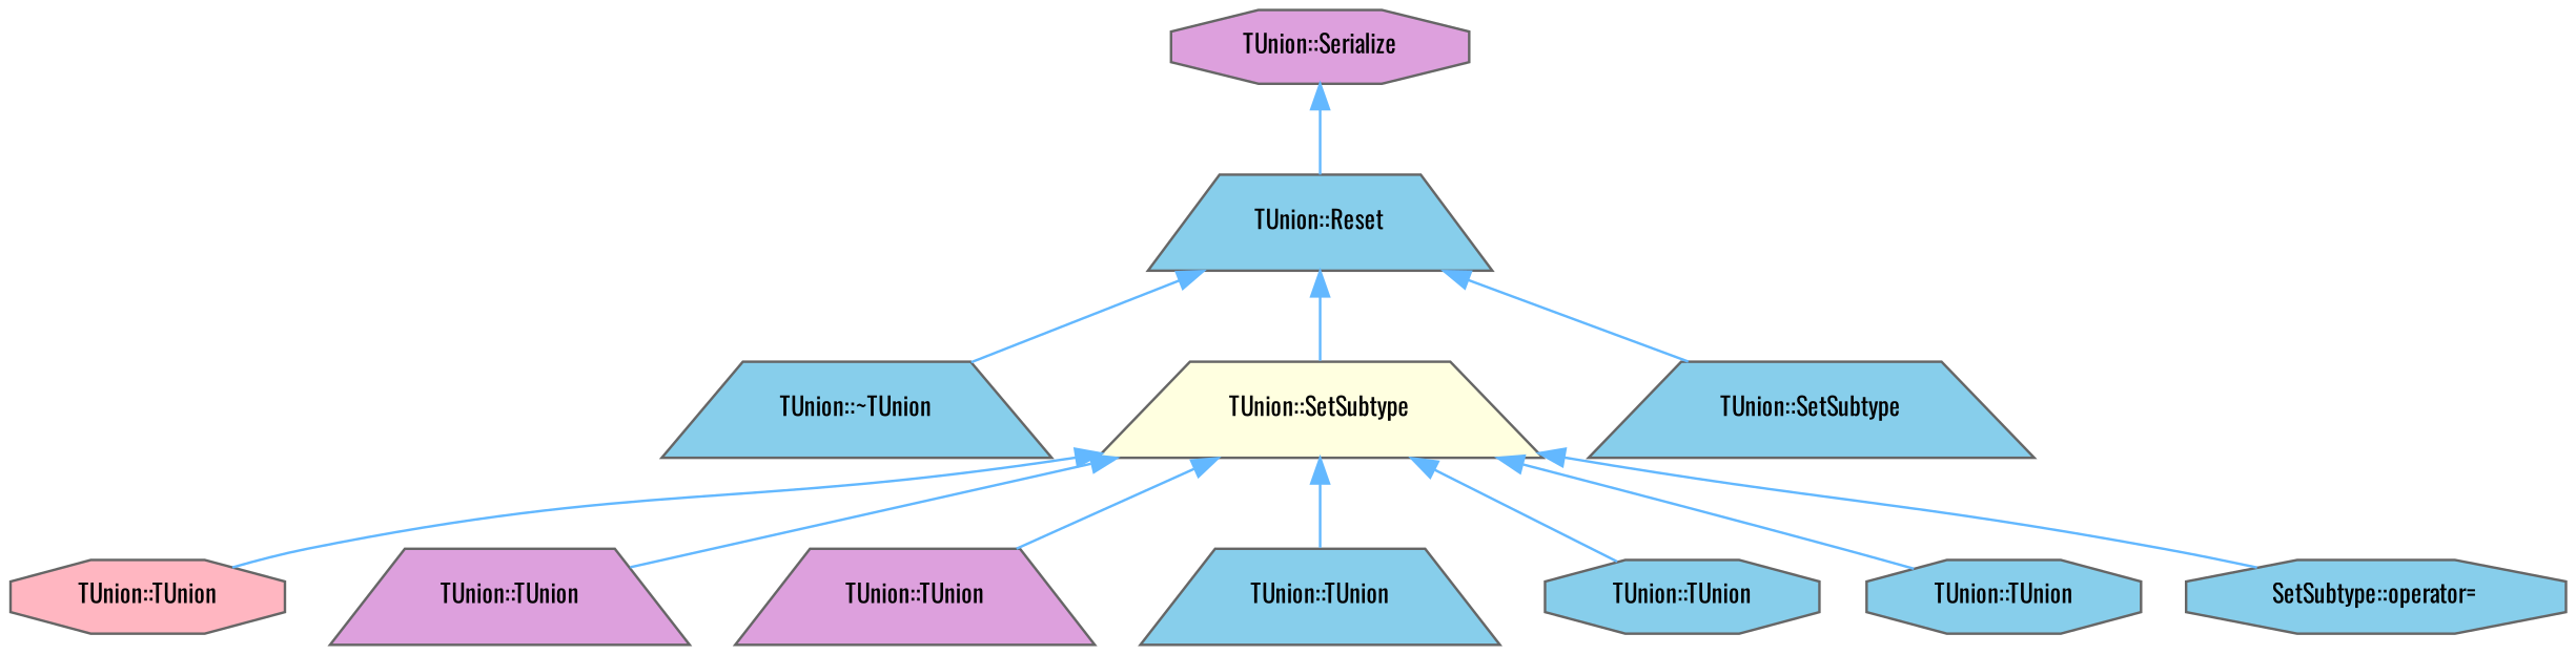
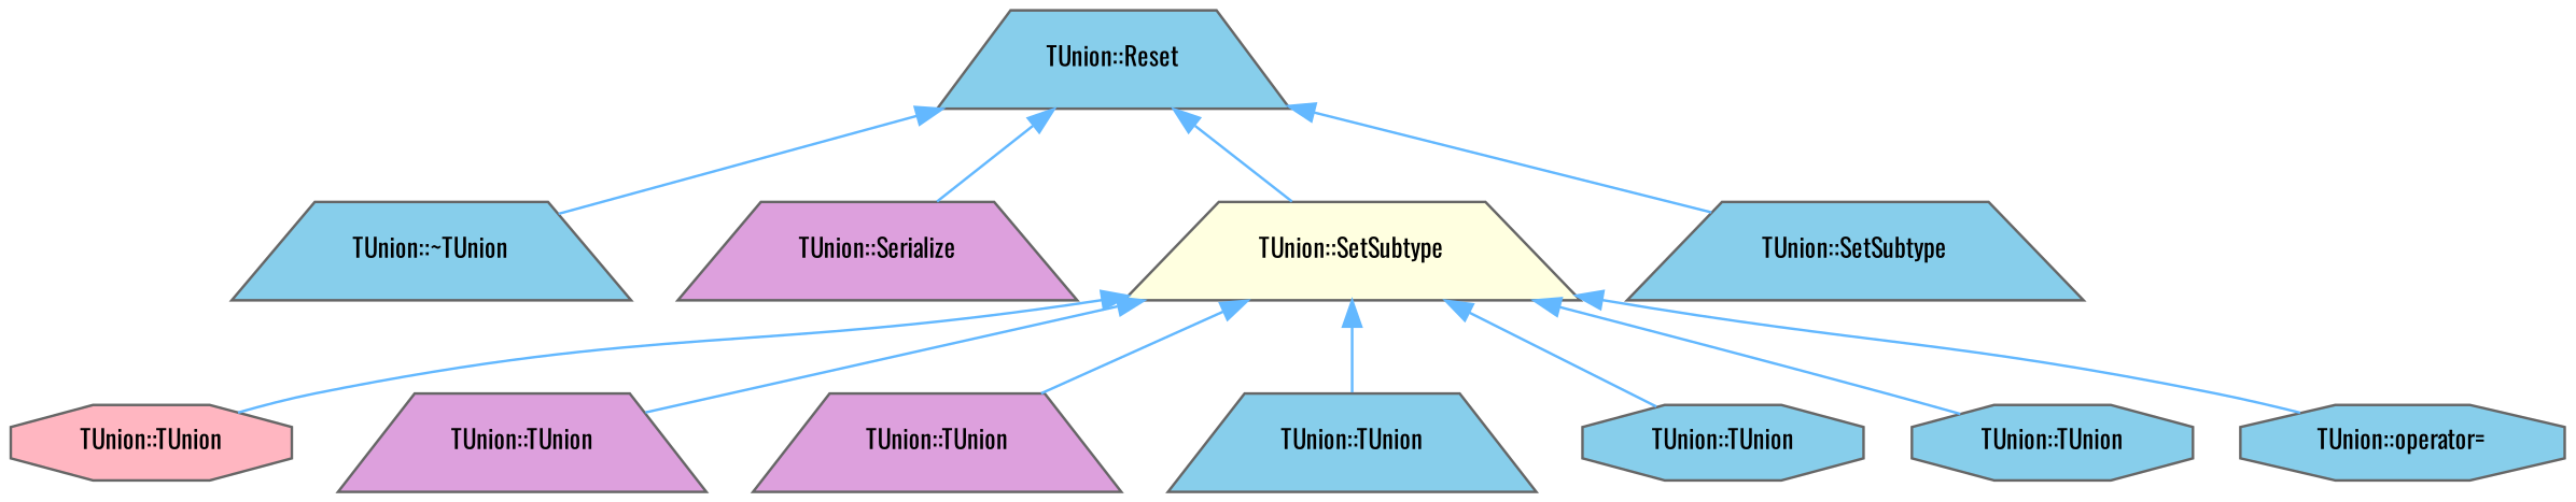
  digraph {
    fontname=Oswald
    rankdir=TB
    node [color=grey40 fillcolor=skyblue fontname=Oswald fontsize=10 shape=trapezium style=filled]
    edge [color=steelblue1 dir=back fontname=Oswald fontsize=10 labelfontname=Helvetica labelfontsize=10 style=solid]
    n1 [color=gray40 fontcolor=black height=0.2 label="TUnion::Reset" width=0.4]
    n2 [height=0.2 label="TUnion::~TUnion" width=0.4]
-   n3 [fillcolor=plum height=0.2 label="TUnion::Serialize" shape=octagon width=0.4]
+   n3 [fillcolor=plum height=0.2 label="TUnion::Serialize" width=0.4]
    n4 [fillcolor=lightyellow height=0.2 label="TUnion::SetSubtype" width=0.4]
    n5 [height=0.2 label="TUnion::SetSubtype" width=0.4]
    n6 [fillcolor=lightpink height=0.2 label="TUnion::TUnion" shape=octagon width=0.4]
    n7 [fillcolor=plum height=0.2 label="TUnion::TUnion" width=0.4]
    n8 [fillcolor=plum height=0.2 label="TUnion::TUnion" width=0.4]
    n9 [height=0.2 label="TUnion::TUnion" width=0.4]
    n10 [height=0.2 label="TUnion::TUnion" shape=octagon width=0.4]
    n11 [height=0.2 label="TUnion::TUnion" shape=octagon width=0.4]
-   n12 [height=0.2 label="SetSubtype::operator=" shape=octagon width=0.4]
+   n12 [height=0.2 label="TUnion::operator=" shape=octagon width=0.4]
    n1 -> n2
-   n3 -> n1
+   n1 -> n3
    n1 -> n4
    n1 -> n5
    n4 -> n6
    n4 -> n7
    n4 -> n8
    n4 -> n9
    n4 -> n10
    n4 -> n11
    n4 -> n12
  }
